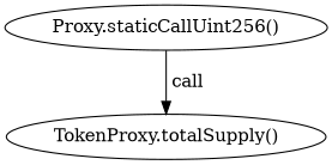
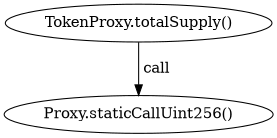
  digraph {
    "TokenProxy.totalSupply()" [height=0.5 width=3.1153]
    "Proxy.staticCallUint256()" [height=0.5 width=3.0854]
-   "Proxy.staticCallUint256()" -> "TokenProxy.totalSupply()" [label=" call"]
+   "TokenProxy.totalSupply()" -> "Proxy.staticCallUint256()" [label=" call"]
  }
